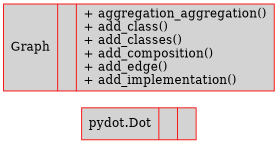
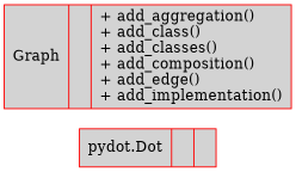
  digraph {
    rankdir=LR
    node [shape=record style=filled fillcolor=lightgrey color=red]
    n1 [label="{pydot.Dot||}"]
-   n2 [label="{Graph||+ aggregation_aggregation()\l+ add_class()\l+ add_classes()\l+ add_composition()\l+ add_edge()\l+ add_implementation()\l}"]
+   n2 [label="{Graph||+ add_aggregation()\l+ add_class()\l+ add_classes()\l+ add_composition()\l+ add_edge()\l+ add_implementation()\l}"]
  }
